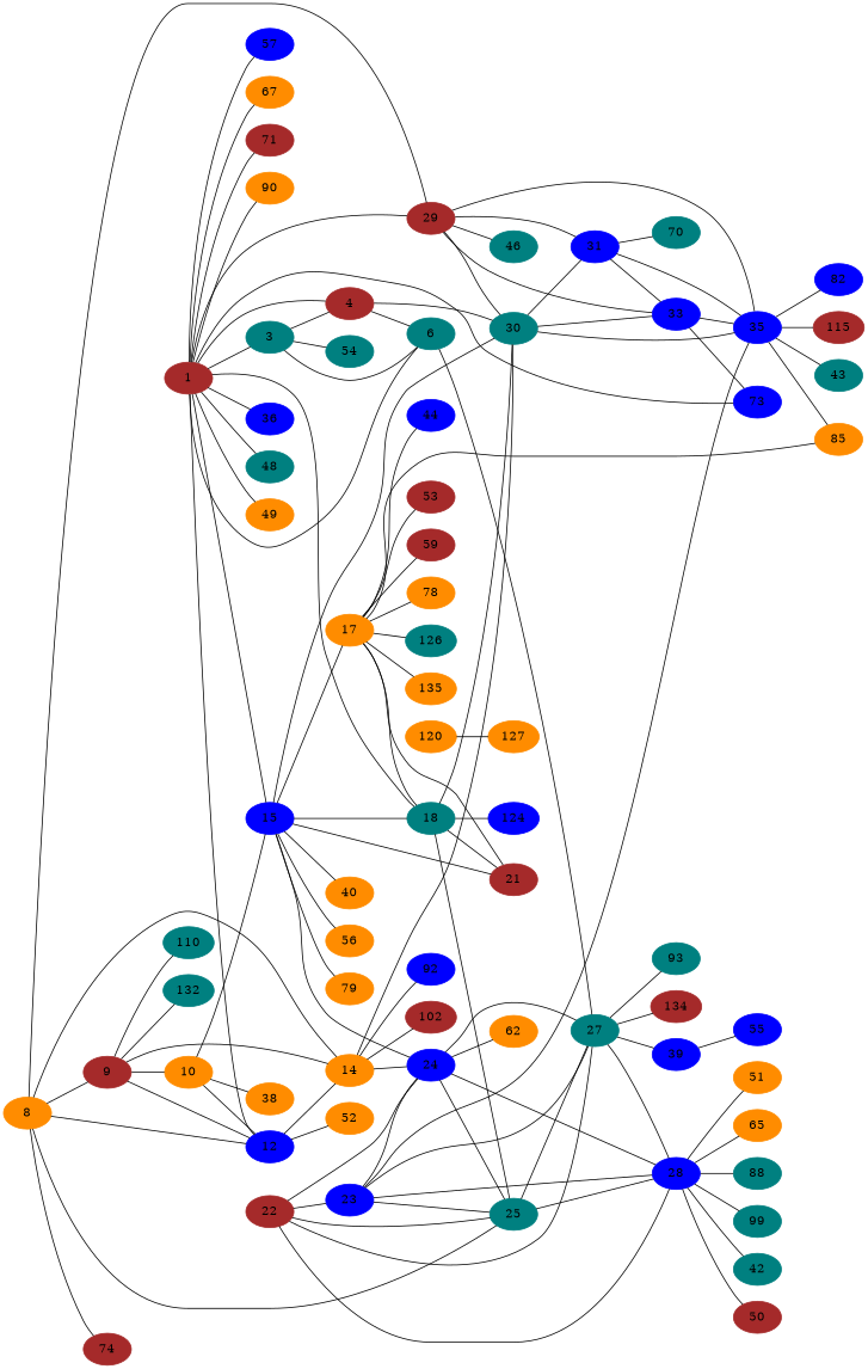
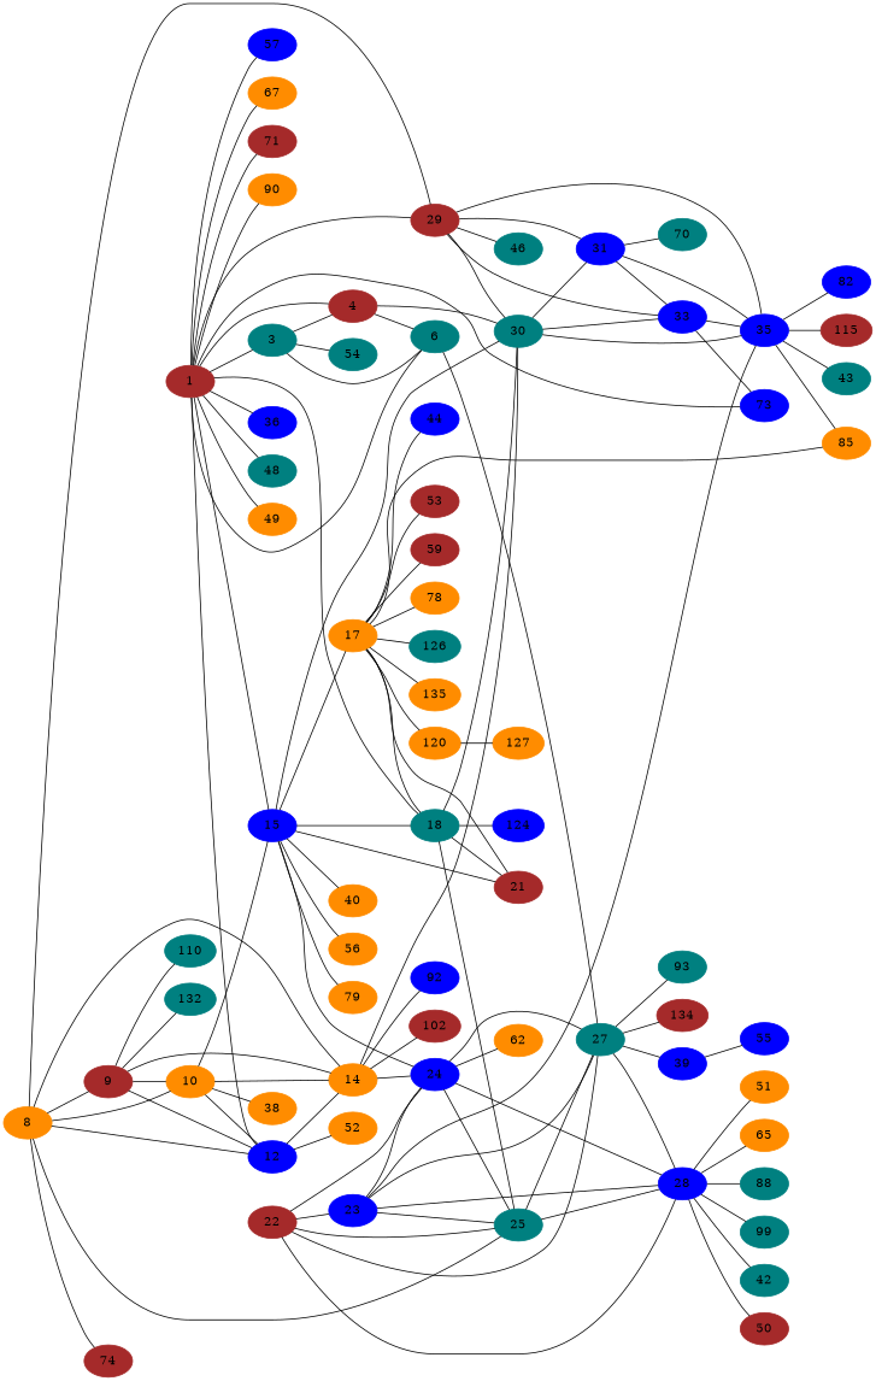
  graph {
    rankdir=LR
    node [color=darkorange style=filled]
    1 [color=brown super="+2"]
    3 [color=teal]
    4 [color=brown super="+100"]
    6 [color=teal super="+7+83"]
    12 [color=blue super="+13"]
    15 [color=blue super="+77+16"]
    18 [color=teal super="+19"]
    29 [color=brown super="+138+130+72+34"]
    36 [color=blue]
    48 [color=teal]
    49
    57 [color=blue]
    67
    71 [color=brown]
    73 [color=blue]
    90
    54 [color=teal super="+141"]
    30 [color=teal super="+96+32+47"]
    27 [color=teal]
    14
    52
    24 [color=blue super="+75+26+104+118+76"]
    17
    21 [color=brown super="+69"]
    n25 [label=40 super="+91"]
    56
    79
    25 [color=teal]
    124 [color=blue]
    35 [color=blue]
    31 [color=blue super="+116"]
    33 [color=blue super="+63+131+106"]
    46 [color=teal]
    28 [color=blue]
    39 [color=blue super="+66"]
    93 [color=teal]
    134 [color=brown]
    8 [super="+89+11+61+68+60"]
    9 [color=brown]
    10 [super="+114+103+81"]
    74 [color=brown]
    110 [color=teal]
    132 [color=teal]
    38 [super="+97+113"]
    92 [color=blue]
    102 [color=brown]
    62
    44 [color=blue]
    53 [color=brown]
    59 [color=brown]
    78 [super="+105+84"]
    85 [super="+107"]
    120
    126 [color=teal]
    135
    127
    22 [color=brown super="+123+140"]
    23 [color=blue]
    42 [color=teal]
    50 [color=brown]
    51
    65
    88 [color=teal]
    99 [color=teal]
    43 [color=teal]
    82 [color=blue]
    115 [color=brown]
    55 [color=blue]
    70 [color=teal]
    1 -- 3 [weight=3]
    1 -- 4 [weight=3]
    1 -- 6 [weight=6]
    1 -- 12
    1 -- 15
    1 -- 18 [weight=2]
    1 -- 29
    1 -- 36
    1 -- 48
    1 -- 49
    1 -- 57
    1 -- 67
    1 -- 71
    1 -- 73
    1 -- 90
    3 -- 4
    3 -- 6 [weight=2]
    3 -- 54
    4 -- 6 [weight=2]
    4 -- 30
    6 -- 27
    12 -- 14 [weight=2]
    12 -- 52
    15 -- 18 [weight=6]
    15 -- 30 [weight=2]
    15 -- 24
    15 -- 17 [weight=3]
    15 -- 21 [weight=3]
    15 -- n25
    15 -- 56
    15 -- 79
    18 -- 30
    18 -- 21 [weight=2]
    18 -- 25
    18 -- 124
    29 -- 30 [weight=4]
    29 -- 35 [weight=2]
    29 -- 31 [weight=2]
    29 -- 33 [weight=2]
    29 -- 46
    30 -- 35 [weight=2]
    30 -- 31 [weight=2]
    30 -- 33 [weight=2]
    27 -- 28
    27 -- 39
    27 -- 93
    27 -- 134
    14 -- 30
    14 -- 24
    14 -- 92
    14 -- 102
    24 -- 27 [weight=2]
    24 -- 25 [weight=2]
    24 -- 28 [weight=2]
    24 -- 62
    17 -- 18 [weight=2]
    17 -- 21
    17 -- 44
    17 -- 53
    17 -- 59
    17 -- 78
    17 -- 85
+   17 -- 120
    17 -- 126
    17 -- 135
    25 -- 27
    25 -- 28
    35 -- 85
    35 -- 43
    35 -- 82
    35 -- 115
    31 -- 35
    31 -- 33
    31 -- 70
    33 -- 73
    33 -- 35
    28 -- 42
    28 -- 50
    28 -- 51
    28 -- 65
    28 -- 88
    28 -- 99
    39 -- 55
    8 -- 12 [weight=4]
    8 -- 29
    8 -- 14 [weight=2]
    8 -- 25
    8 -- 9 [weight=2]
+   8 -- 10 [weight=2]
    8 -- 74
    9 -- 12 [weight=2]
    9 -- 14
    9 -- 10
    9 -- 110
    9 -- 132
    10 -- 12 [weight=2]
    10 -- 15
+   10 -- 14
    10 -- 38
    120 -- 127
    22 -- 27
    22 -- 24 [weight=2]
    22 -- 25
    22 -- 28
    22 -- 23
    23 -- 27
    23 -- 24 [weight=2]
    23 -- 25
    23 -- 35
    23 -- 28
  }
